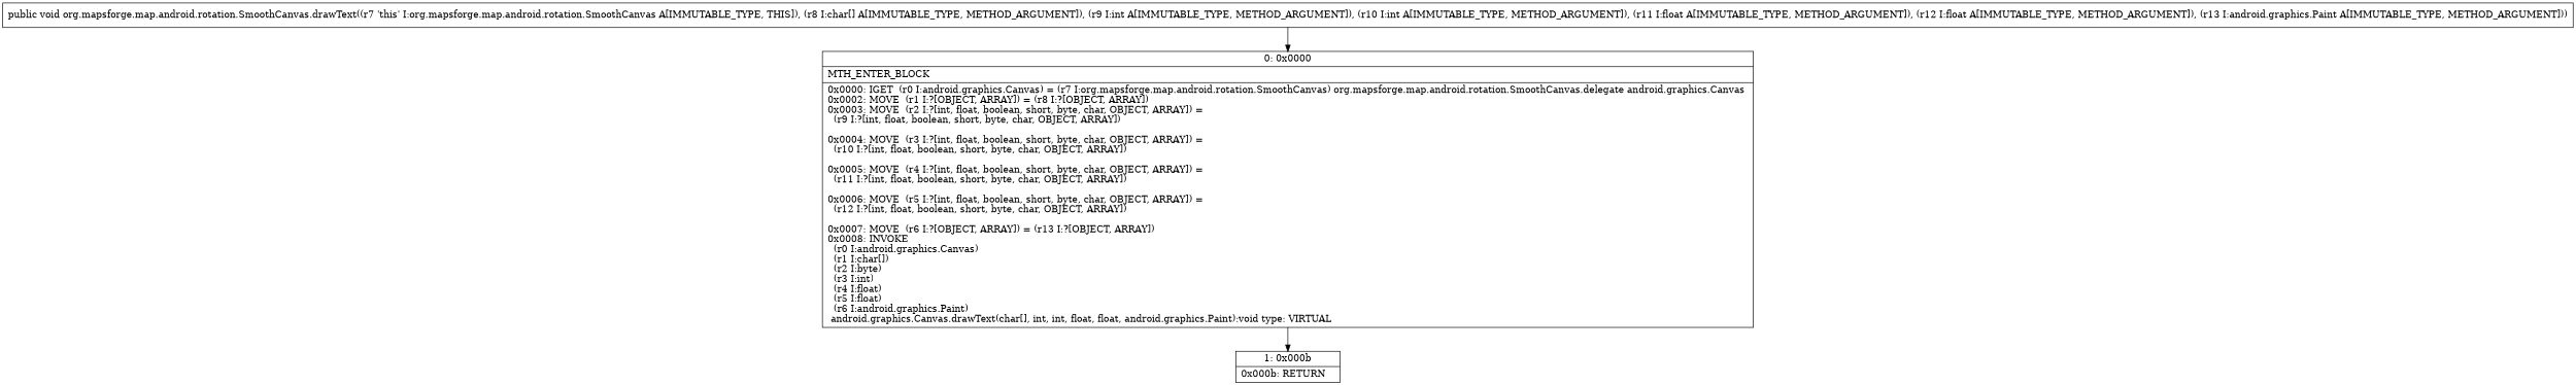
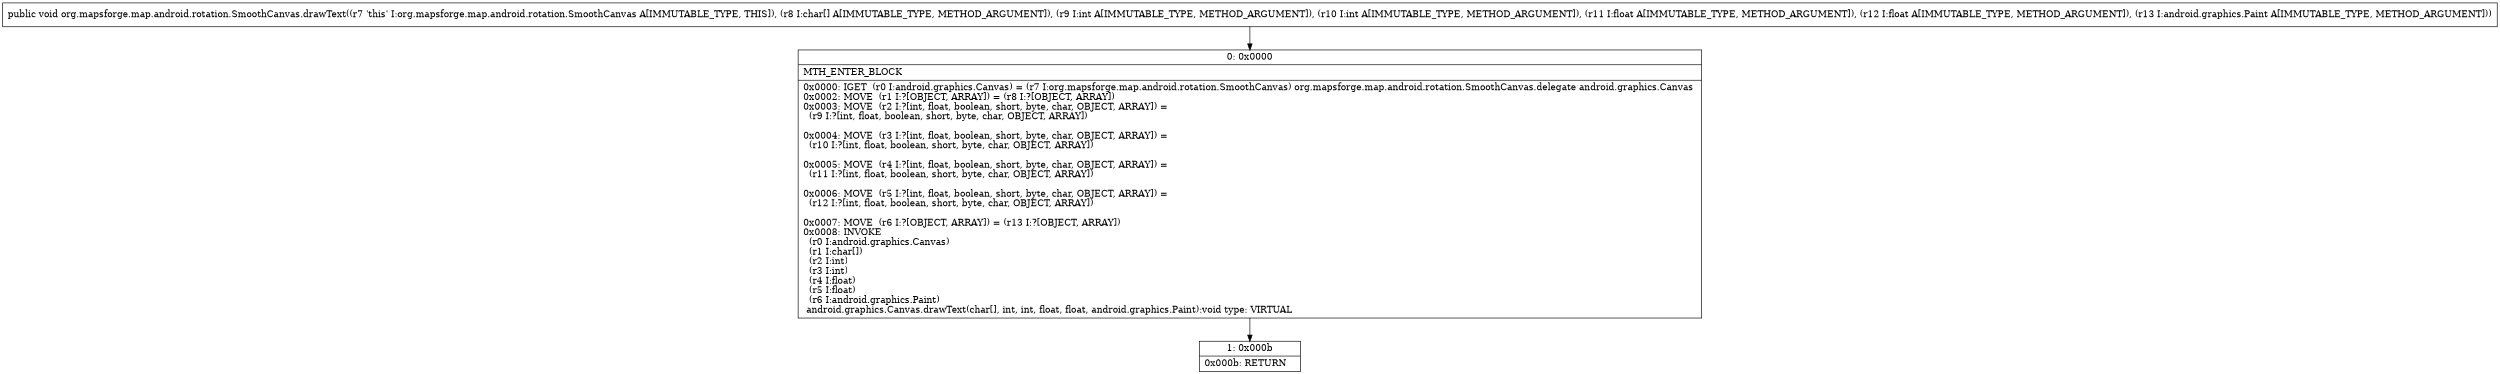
  digraph {
    node [shape=record]
-   n1 [label="{0\:\ 0x0000|MTH_ENTER_BLOCK\l|0x0000: IGET  (r0 I:android.graphics.Canvas) = (r7 I:org.mapsforge.map.android.rotation.SmoothCanvas) org.mapsforge.map.android.rotation.SmoothCanvas.delegate android.graphics.Canvas \l0x0002: MOVE  (r1 I:?[OBJECT, ARRAY]) = (r8 I:?[OBJECT, ARRAY]) \l0x0003: MOVE  (r2 I:?[int, float, boolean, short, byte, char, OBJECT, ARRAY]) = \l  (r9 I:?[int, float, boolean, short, byte, char, OBJECT, ARRAY])\l \l0x0004: MOVE  (r3 I:?[int, float, boolean, short, byte, char, OBJECT, ARRAY]) = \l  (r10 I:?[int, float, boolean, short, byte, char, OBJECT, ARRAY])\l \l0x0005: MOVE  (r4 I:?[int, float, boolean, short, byte, char, OBJECT, ARRAY]) = \l  (r11 I:?[int, float, boolean, short, byte, char, OBJECT, ARRAY])\l \l0x0006: MOVE  (r5 I:?[int, float, boolean, short, byte, char, OBJECT, ARRAY]) = \l  (r12 I:?[int, float, boolean, short, byte, char, OBJECT, ARRAY])\l \l0x0007: MOVE  (r6 I:?[OBJECT, ARRAY]) = (r13 I:?[OBJECT, ARRAY]) \l0x0008: INVOKE  \l  (r0 I:android.graphics.Canvas)\l  (r1 I:char[])\l  (r2 I:byte)\l  (r3 I:int)\l  (r4 I:float)\l  (r5 I:float)\l  (r6 I:android.graphics.Paint)\l android.graphics.Canvas.drawText(char[], int, int, float, float, android.graphics.Paint):void type: VIRTUAL \l}"]
+   n1 [label="{0\:\ 0x0000|MTH_ENTER_BLOCK\l|0x0000: IGET  (r0 I:android.graphics.Canvas) = (r7 I:org.mapsforge.map.android.rotation.SmoothCanvas) org.mapsforge.map.android.rotation.SmoothCanvas.delegate android.graphics.Canvas \l0x0002: MOVE  (r1 I:?[OBJECT, ARRAY]) = (r8 I:?[OBJECT, ARRAY]) \l0x0003: MOVE  (r2 I:?[int, float, boolean, short, byte, char, OBJECT, ARRAY]) = \l  (r9 I:?[int, float, boolean, short, byte, char, OBJECT, ARRAY])\l \l0x0004: MOVE  (r3 I:?[int, float, boolean, short, byte, char, OBJECT, ARRAY]) = \l  (r10 I:?[int, float, boolean, short, byte, char, OBJECT, ARRAY])\l \l0x0005: MOVE  (r4 I:?[int, float, boolean, short, byte, char, OBJECT, ARRAY]) = \l  (r11 I:?[int, float, boolean, short, byte, char, OBJECT, ARRAY])\l \l0x0006: MOVE  (r5 I:?[int, float, boolean, short, byte, char, OBJECT, ARRAY]) = \l  (r12 I:?[int, float, boolean, short, byte, char, OBJECT, ARRAY])\l \l0x0007: MOVE  (r6 I:?[OBJECT, ARRAY]) = (r13 I:?[OBJECT, ARRAY]) \l0x0008: INVOKE  \l  (r0 I:android.graphics.Canvas)\l  (r1 I:char[])\l  (r2 I:int)\l  (r3 I:int)\l  (r4 I:float)\l  (r5 I:float)\l  (r6 I:android.graphics.Paint)\l android.graphics.Canvas.drawText(char[], int, int, float, float, android.graphics.Paint):void type: VIRTUAL \l}"]
    n2 [label="{1\:\ 0x000b|0x000b: RETURN   \l}"]
    n3 [label="{public void org.mapsforge.map.android.rotation.SmoothCanvas.drawText((r7 'this' I:org.mapsforge.map.android.rotation.SmoothCanvas A[IMMUTABLE_TYPE, THIS]), (r8 I:char[] A[IMMUTABLE_TYPE, METHOD_ARGUMENT]), (r9 I:int A[IMMUTABLE_TYPE, METHOD_ARGUMENT]), (r10 I:int A[IMMUTABLE_TYPE, METHOD_ARGUMENT]), (r11 I:float A[IMMUTABLE_TYPE, METHOD_ARGUMENT]), (r12 I:float A[IMMUTABLE_TYPE, METHOD_ARGUMENT]), (r13 I:android.graphics.Paint A[IMMUTABLE_TYPE, METHOD_ARGUMENT])) }"]
    n1 -> n2
    n3 -> n1
  }
